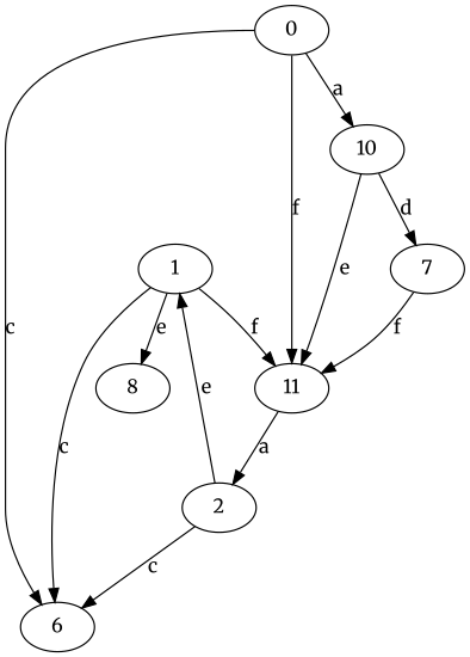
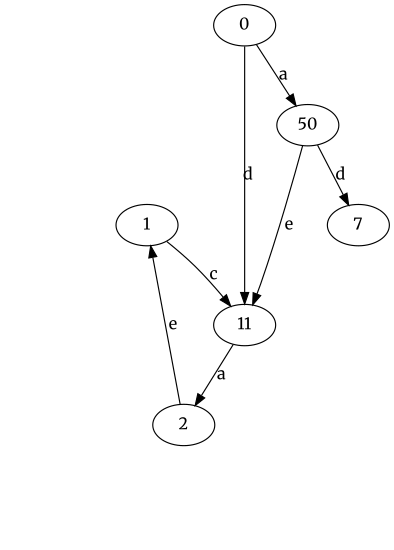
  strict digraph {
    fontname=Merriweather
    node [fontname=Merriweather]
    edge [fontname=Merriweather]
    1
-   6
-   8
    11
    2
    7
    0
-   10
-   1 -> 6 [label=c]
-   1 -> 8 [label=e]
-   1 -> 11 [label=f]
+   10 [label=50]
+   1 -> 11 [label=c]
    11 -> 2 [label=a]
    2 -> 1 [label=e]
-   2 -> 6 [label=c]
-   7 -> 11 [label=f]
-   0 -> 6 [label=c]
-   0 -> 11 [label=f]
+   0 -> 11 [label=d]
    0 -> 10 [label=a]
    10 -> 11 [label=e]
    10 -> 7 [label=d]
  }
